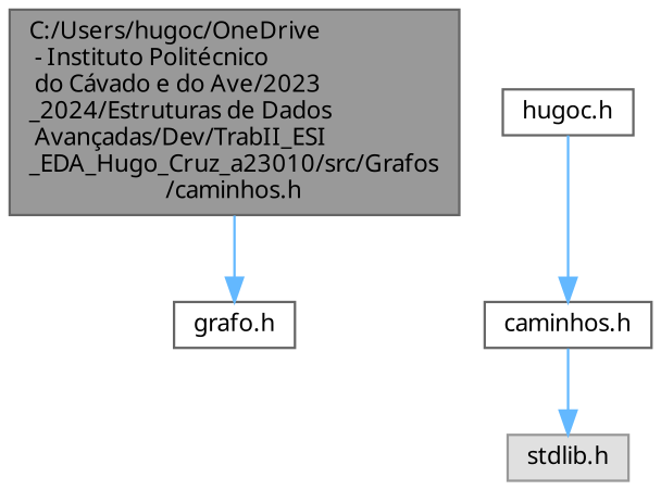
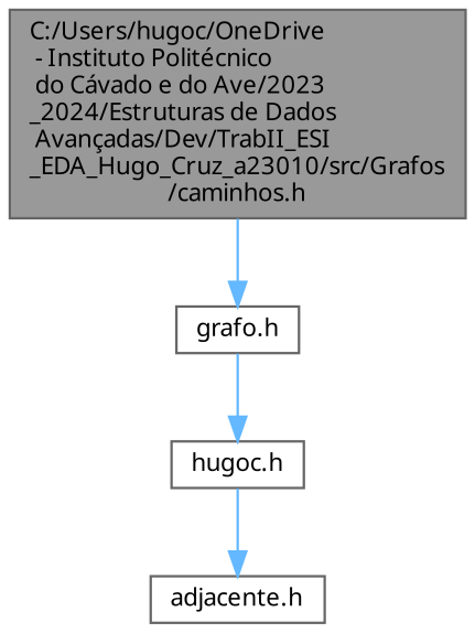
  digraph {
    fontname="Noto Sans"
    node [color=grey40 fillcolor=white fontname="Noto Sans" fontsize=10 shape=box style=filled]
    edge [color=steelblue1 fontname="Noto Sans" fontsize=10 labelfontname=Helvetica labelfontsize=10 style=solid]
    n1 [color=gray40 fillcolor=grey60 fontcolor=black height=0.2 label="C:/Users/hugoc/OneDrive\l - Instituto Politécnico\l do Cávado e do Ave/2023\l_2024/Estruturas de Dados\l Avançadas/Dev/TrabII_ESI\l_EDA_Hugo_Cruz_a23010/src/Grafos\l/caminhos.h" width=0.4]
    n2 [height=0.2 label="grafo.h" width=0.4]
    n3 [height=0.2 label="hugoc.h" width=0.4]
-   n4 [height=0.2 label="caminhos.h" width=0.4]
-   n5 [color=grey60 fillcolor="#E0E0E0" height=0.2 label="stdlib.h" width=0.4]
+   n4 [height=0.2 label="adjacente.h" width=0.4]
    n1 -> n2
+   n2 -> n3
    n3 -> n4
-   n4 -> n5
  }
